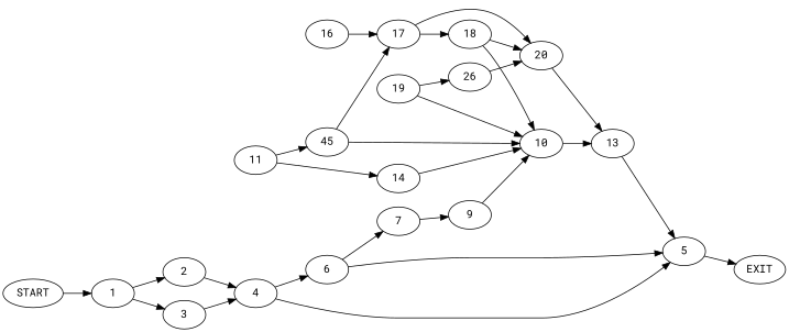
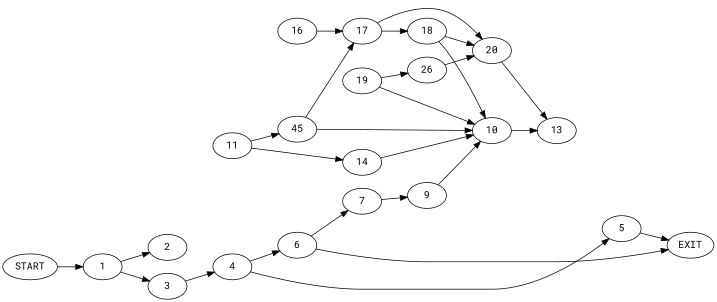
  digraph {
    fontname="Roboto Mono"
    rankdir=LR
    node [fontname="Roboto Mono"]
    edge [fontname="Roboto Mono"]
    n1 [label=START]
    1
    2
    3
    n5 [label=EXIT]
    4
    5
    6
    7
    9
    10
    13
    11
    14
    n15 [label=45]
    17
    16
    18
    20
    19
    n21 [label=26]
    n1 -> 1
    1 -> 2
    1 -> 3
-   2 -> 4
    3 -> 4
    4 -> 5
    4 -> 6
    5 -> n5
-   6 -> 5
+   6 -> n5
    6 -> 7
    7 -> 9
    9 -> 10
    10 -> 13
-   13 -> 5
    11 -> 14
    11 -> n15
    14 -> 10
    n15 -> 10
    n15 -> 17
    17 -> 18
    17 -> 20
    16 -> 17
    18 -> 10
    18 -> 20
    20 -> 13
    19 -> 10
    19 -> n21
    n21 -> 20
  }
